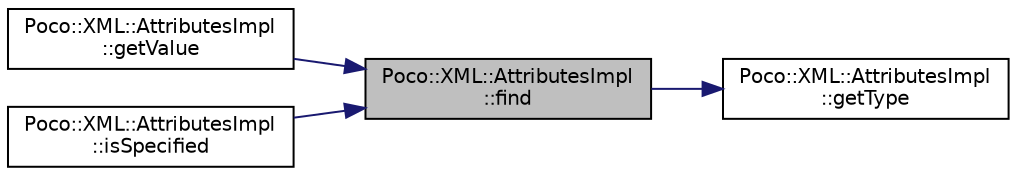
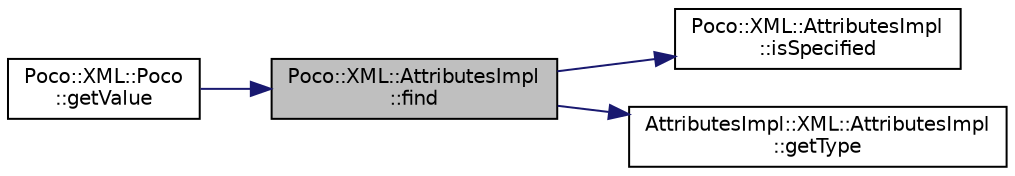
  digraph {
    rankdir=RL
    node [color=black fillcolor=white fontname=Helvetica fontsize=10 shape=record style=filled]
    edge [color=midnightblue dir=back fontname=Helvetica fontsize=10 labelfontname=Helvetica labelfontsize=10 style=solid]
    n1 [fillcolor=grey75 fontcolor=black height=0.2 label="Poco::XML::AttributesImpl\l::find" width=0.4]
-   n2 [height=0.2 label="Poco::XML::AttributesImpl\l::getValue" width=0.4]
+   n2 [height=0.2 label="Poco::XML::Poco\l::getValue" width=0.4]
    n3 [height=0.2 label="Poco::XML::AttributesImpl\l::isSpecified" width=0.4]
-   n4 [height=0.2 label="Poco::XML::AttributesImpl\l::getType" width=0.4]
+   n4 [height=0.2 label="AttributesImpl::XML::AttributesImpl\l::getType" width=0.4]
    n1 -> n2
-   n1 -> n3
+   n3 -> n1
    n4 -> n1
  }
